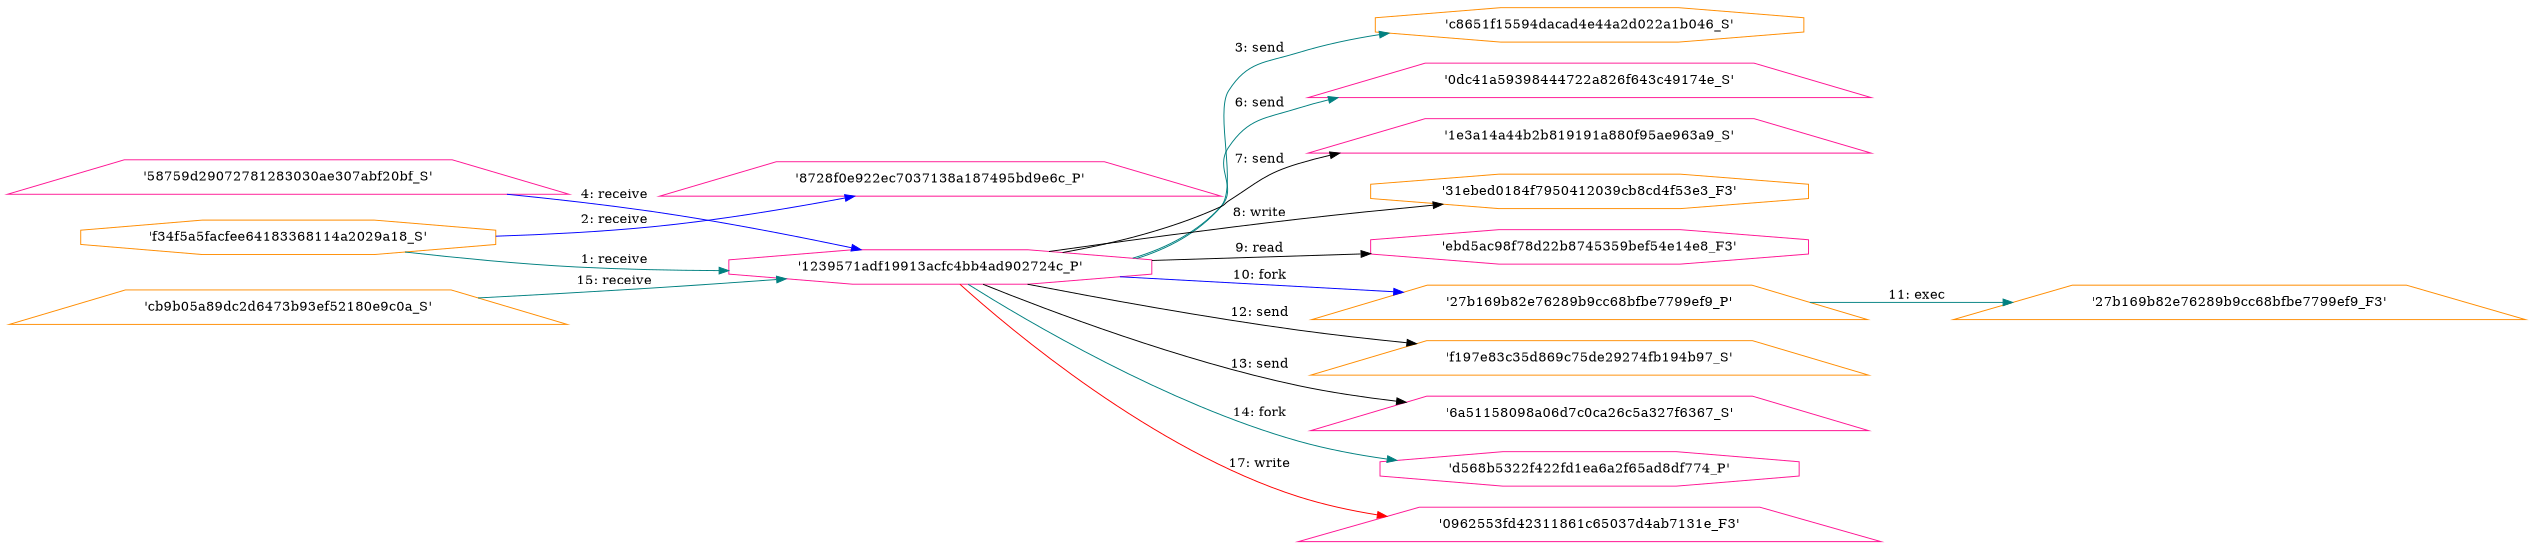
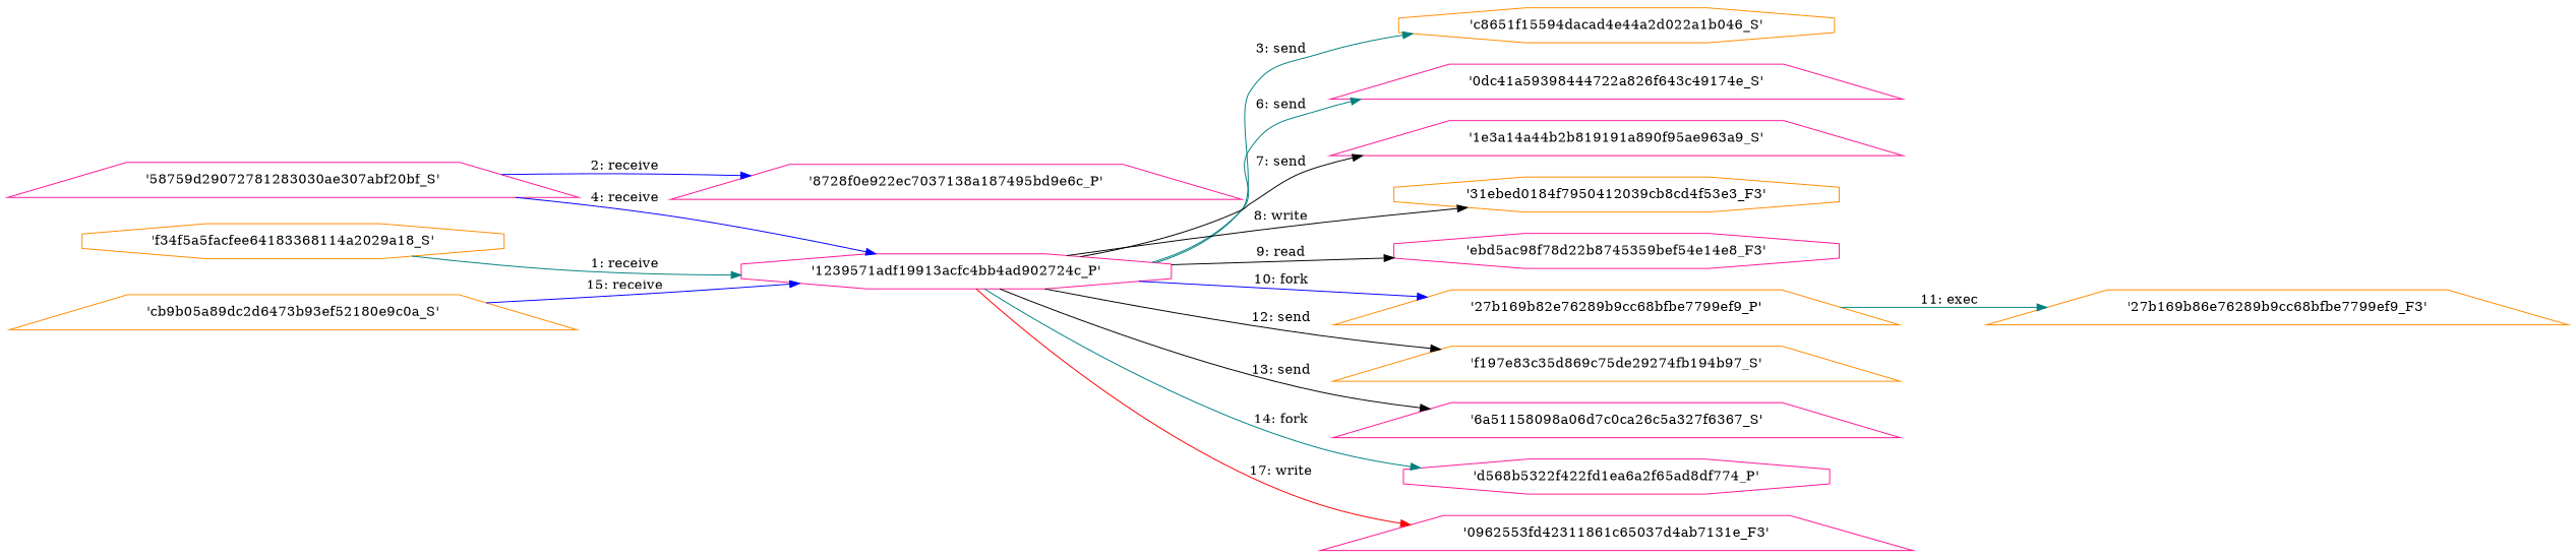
  digraph {
    engine=neato
    fixedsize=false
    fontsize=10
    nodesep=0.3
    rankdir=LR
    ranksep=0
    splines=true
    node [color=deeppink node_type=Socket shape=trapezium]
    edge [color=teal]
    "'1239571adf19913acfc4bb4ad902724c_P'" [node_type=Process shape=octagon]
    "'c8651f15594dacad4e44a2d022a1b046_S'" [color=darkorange shape=octagon]
    "'0dc41a59398444722a826f643c49174e_S'"
-   "'1e3a14a44b2b819191a890f95ae963a9_S'" [label="'1e3a14a44b2b819191a880f95ae963a9_S'"]
+   "'1e3a14a44b2b819191a890f95ae963a9_S'"
    "'31ebed0184f7950412039cb8cd4f53e3_F3'" [color=darkorange node_type=file shape=octagon]
    "'ebd5ac98f78d22b8745359bef54e14e8_F3'" [node_type=file shape=octagon]
    "'27b169b82e76289b9cc68bfbe7799ef9_P'" [color=darkorange node_type=Process]
    "'f197e83c35d869c75de29274fb194b97_S'" [color=darkorange]
    "'6a51158098a06d7c0ca26c5a327f6367_S'"
    "'d568b5322f422fd1ea6a2f65ad8df774_P'" [node_type=Process shape=octagon]
    "'0962553fd42311861c65037d4ab7131e_F3'" [node_type=file]
-   "'27b169b82e76289b9cc68bfbe7799ef9_F3'" [color=darkorange node_type=File]
+   "'27b169b82e76289b9cc68bfbe7799ef9_F3'" [color=darkorange node_type=File label="'27b169b86e76289b9cc68bfbe7799ef9_F3'"]
    "'f34f5a5facfee64183368114a2029a18_S'" [color=darkorange shape=octagon]
    "'8728f0e922ec7037138a187495bd9e6c_P'" [node_type=Process]
    "'58759d29072781283030ae307abf20bf_S'"
    "'cb9b05a89dc2d6473b93ef52180e9c0a_S'" [color=darkorange]
    "'1239571adf19913acfc4bb4ad902724c_P'" -> "'c8651f15594dacad4e44a2d022a1b046_S'" [label="3: send"]
    "'1239571adf19913acfc4bb4ad902724c_P'" -> "'0dc41a59398444722a826f643c49174e_S'" [label="6: send"]
    "'1239571adf19913acfc4bb4ad902724c_P'" -> "'1e3a14a44b2b819191a890f95ae963a9_S'" [color=black label="7: send"]
    "'1239571adf19913acfc4bb4ad902724c_P'" -> "'31ebed0184f7950412039cb8cd4f53e3_F3'" [color=black label="8: write"]
    "'1239571adf19913acfc4bb4ad902724c_P'" -> "'ebd5ac98f78d22b8745359bef54e14e8_F3'" [color=black label="9: read"]
    "'1239571adf19913acfc4bb4ad902724c_P'" -> "'27b169b82e76289b9cc68bfbe7799ef9_P'" [color=blue label="10: fork"]
    "'1239571adf19913acfc4bb4ad902724c_P'" -> "'f197e83c35d869c75de29274fb194b97_S'" [color=black label="12: send"]
    "'1239571adf19913acfc4bb4ad902724c_P'" -> "'6a51158098a06d7c0ca26c5a327f6367_S'" [color=black label="13: send"]
    "'1239571adf19913acfc4bb4ad902724c_P'" -> "'d568b5322f422fd1ea6a2f65ad8df774_P'" [label="14: fork"]
    "'1239571adf19913acfc4bb4ad902724c_P'" -> "'0962553fd42311861c65037d4ab7131e_F3'" [color=red label="17: write"]
    "'27b169b82e76289b9cc68bfbe7799ef9_P'" -> "'27b169b82e76289b9cc68bfbe7799ef9_F3'" [label="11: exec"]
    "'f34f5a5facfee64183368114a2029a18_S'" -> "'1239571adf19913acfc4bb4ad902724c_P'" [label="1: receive"]
-   "'f34f5a5facfee64183368114a2029a18_S'" -> "'8728f0e922ec7037138a187495bd9e6c_P'" [color=blue label="2: receive"]
+   "'58759d29072781283030ae307abf20bf_S'" -> "'8728f0e922ec7037138a187495bd9e6c_P'" [color=blue label="2: receive"]
    "'58759d29072781283030ae307abf20bf_S'" -> "'1239571adf19913acfc4bb4ad902724c_P'" [color=blue label="4: receive"]
-   "'cb9b05a89dc2d6473b93ef52180e9c0a_S'" -> "'1239571adf19913acfc4bb4ad902724c_P'" [label="15: receive"]
+   "'cb9b05a89dc2d6473b93ef52180e9c0a_S'" -> "'1239571adf19913acfc4bb4ad902724c_P'" [color=blue label="15: receive"]
  }
